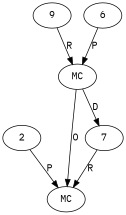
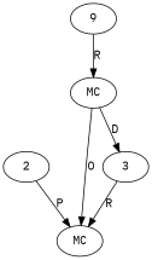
  digraph {
    fontname="IBM Plex Mono"
    node [fontname="IBM Plex Mono" t=Stream n=dummy_]
    edge [fontname="IBM Plex Mono"]
    n1 [l=71 label=MC s="collect()" n=""]
    2 [t=Collector]
-   3 [label=7]
+   3
    n4 [l=71 label=MC s="map()" n=""]
    n5 [label=9]
-   6 [n=LAMBDA t=null v=null]
    2 -> n1 [label=P]
    3 -> n1 [label=R]
    n4 -> n1 [label=O]
    n4 -> 3 [label=D]
    n5 -> n4 [label=R]
-   6 -> n4 [label=P]
  }
